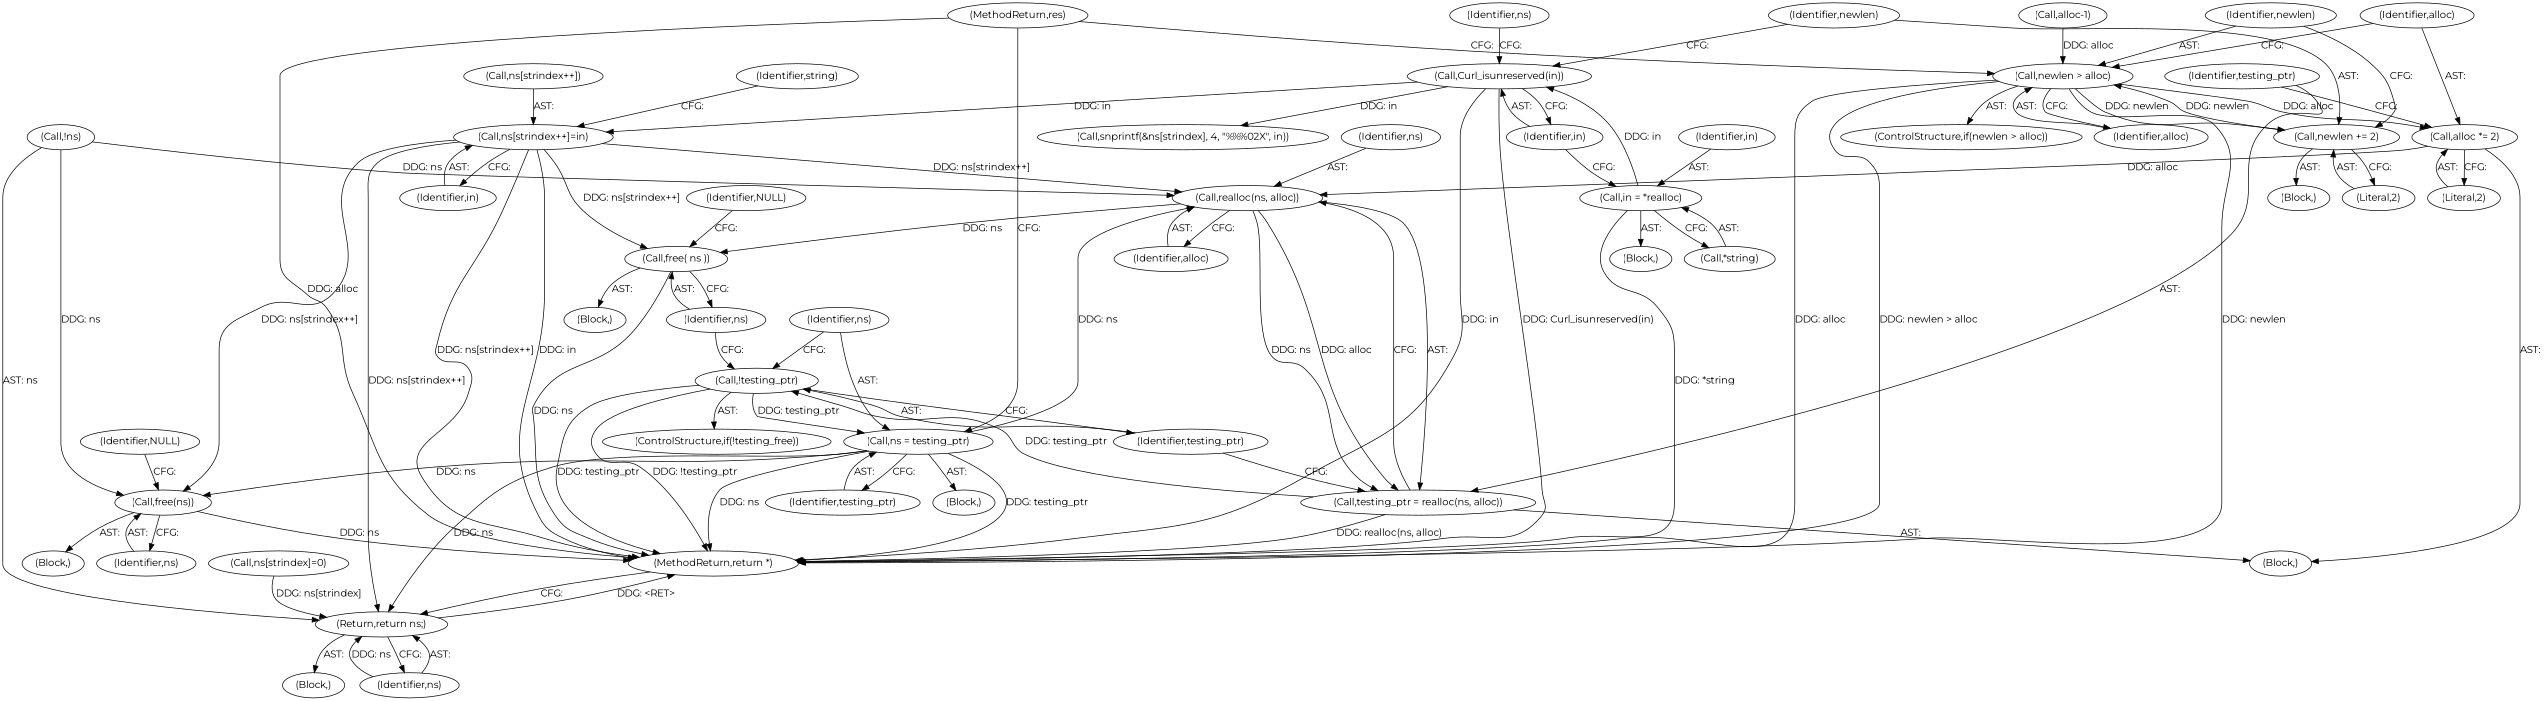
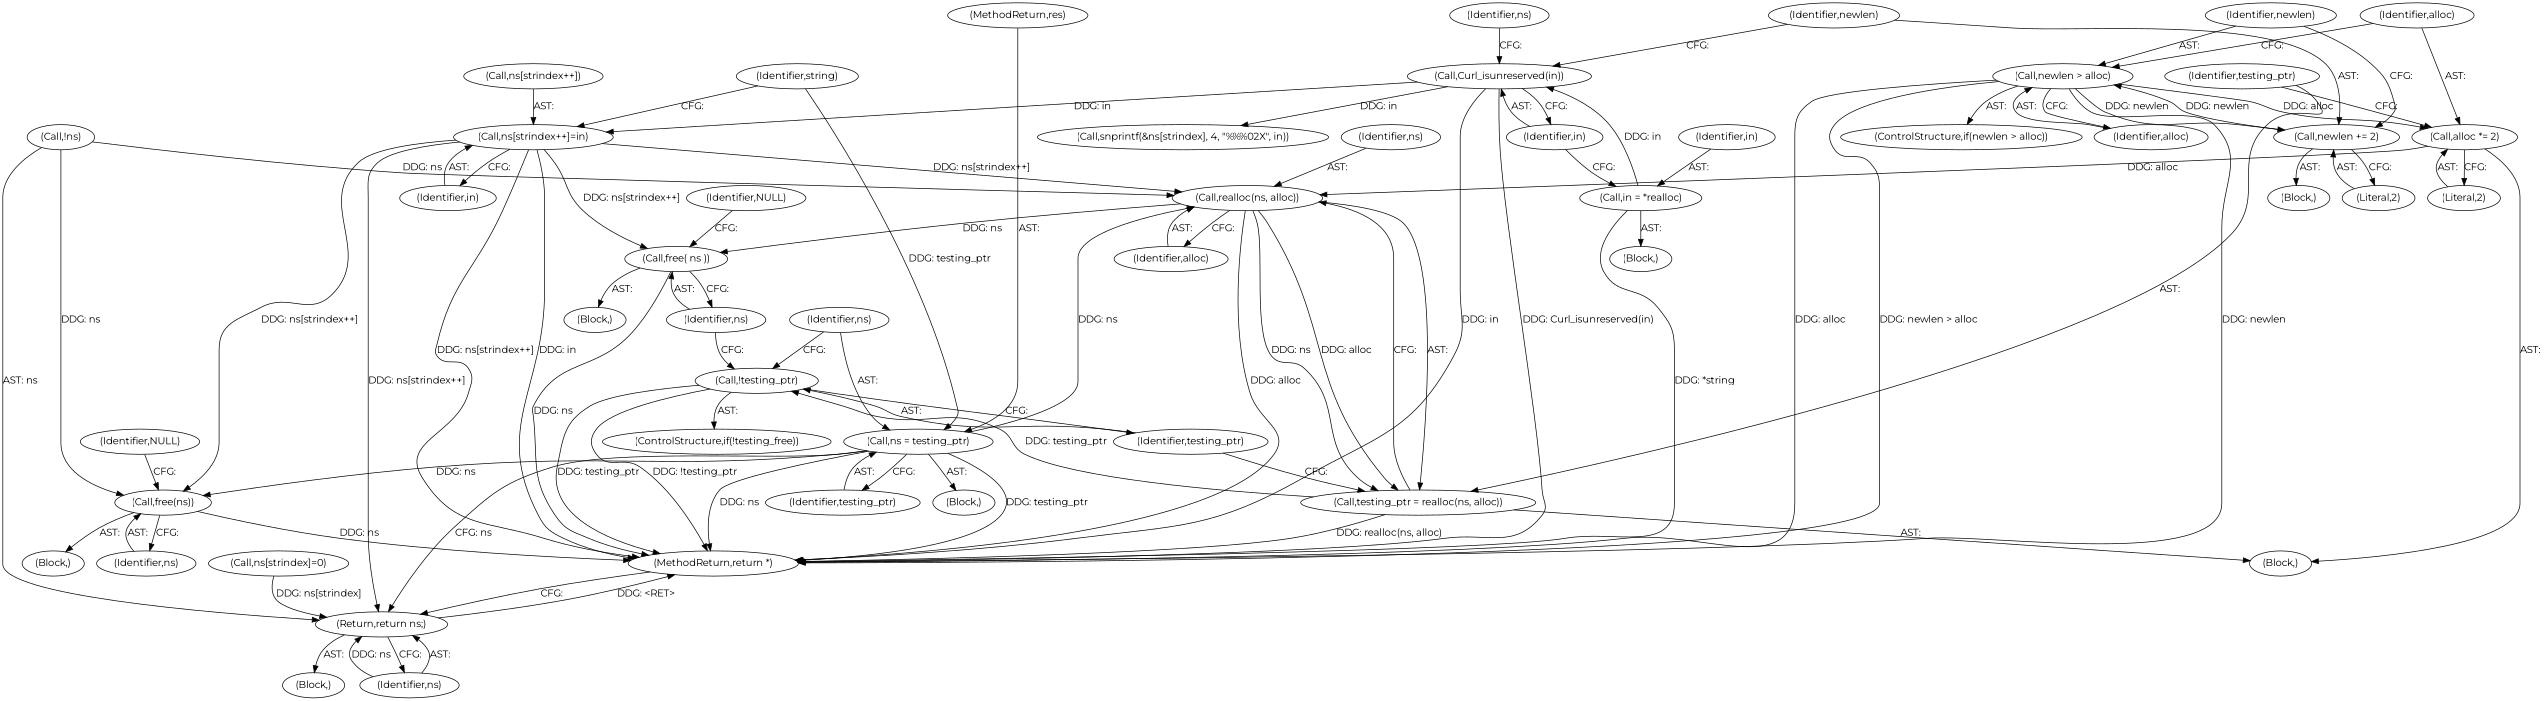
  digraph {
    fontname=Montserrat
    node [fontname=Montserrat]
    edge [fontname=Montserrat]
    n1 [label="(Call,ns[strindex++]=in)"]
    n2 [label="(Call,realloc(ns, alloc))"]
    n3 [label="(Call,free(ns))"]
    n4 [label="(Return,return ns;)"]
    n5 [label="(Call,free( ns ))"]
    n6 [label="(Identifier,in)"]
    n7 [label="(MethodReturn,return *)"]
    n8 [label="(Call,testing_ptr = realloc(ns, alloc))"]
    n9 [label="(Identifier,alloc)"]
    n10 [label="(Block,)"]
    n11 [label="(Identifier,ns)"]
    n12 [label="(Block,)"]
    n13 [label="(Identifier,ns)"]
    n14 [label="(Block,)"]
    n15 [label="(Identifier,ns)"]
    n16 [label="(Call,Curl_isunreserved(in))"]
    n17 [label="(Identifier,in)"]
    n18 [label="(Call,snprintf(&ns[strindex], 4, \"%%%02X\", in))"]
    n19 [label="(Call,in = *realloc)"]
    n20 [label="(Block,)"]
-   n21 [label="(Call,*string)"]
    n22 [label="(Call,newlen > alloc)"]
    n23 [label="(Call,newlen += 2)"]
    n24 [label="(Call,alloc *= 2)"]
    n25 [label="(ControlStructure,if(newlen > alloc))"]
    n26 [label="(Identifier,alloc)"]
    n27 [label="(Block,)"]
    n28 [label="(Call,!testing_ptr)"]
    n29 [label="(Literal,2)"]
    n30 [label="(Block,)"]
    n31 [label="(Literal,2)"]
    n32 [label="(Call,ns = testing_ptr)"]
    n33 [label="(ControlStructure,if(!testing_free))"]
    n34 [label="(Identifier,testing_ptr)"]
    n35 [label="(Block,)"]
    n36 [label="(Identifier,testing_ptr)"]
    n37 [label="(Identifier,ns)"]
-   n38 [label="(Call,alloc-1)"]
    n39 [label="(Identifier,in)"]
    n40 [label="(Identifier,newlen)"]
    n41 [label="(Identifier,ns)"]
    n42 [label="(Identifier,NULL)"]
    n43 [label="(Call,ns[strindex++])"]
    n44 [label="(Identifier,alloc)"]
    n45 [label="(Identifier,testing_ptr)"]
    n46 [label="(Identifier,NULL)"]
    n47 [label="(Identifier,newlen)"]
    n48 [label="(Identifier,ns)"]
    n49 [label="(Identifier,string)"]
    n50 [label="(Call,ns[strindex]=0)"]
    n51 [label="(Call,!ns)"]
    n52 [label="(MethodReturn,res)"]
    n1 -> n2 [label="DDG: ns[strindex++]"]
    n1 -> n3 [label="DDG: ns[strindex++]"]
    n1 -> n4 [label="DDG: ns[strindex++]"]
    n1 -> n5 [label="DDG: ns[strindex++]"]
    n1 -> n6 [label="CFG: "]
    n1 -> n7 [label="DDG: in"]
    n1 -> n7 [label="DDG: ns[strindex++]"]
    n2 -> n5 [label="DDG: ns"]
-   n52 -> n7 [label="DDG: alloc"]
+   n2 -> n7 [label="DDG: alloc"]
    n2 -> n8 [label="AST: "]
    n2 -> n8 [label="DDG: ns"]
    n2 -> n8 [label="DDG: alloc"]
    n2 -> n9 [label="CFG: "]
    n3 -> n7 [label="DDG: ns"]
    n3 -> n10 [label="AST: "]
    n3 -> n11 [label="CFG: "]
    n4 -> n7 [label="DDG: <RET>"]
    n4 -> n12 [label="AST: "]
    n4 -> n13 [label="CFG: "]
    n5 -> n7 [label="DDG: ns"]
    n5 -> n14 [label="AST: "]
    n5 -> n15 [label="CFG: "]
    n6 -> n1 [label="AST: "]
    n7 -> n4 [label="CFG: "]
    n8 -> n2 [label="CFG: "]
    n8 -> n7 [label="DDG: realloc(ns, alloc)"]
    n8 -> n27 [label="AST: "]
    n8 -> n28 [label="DDG: testing_ptr"]
    n9 -> n2 [label="AST: "]
    n11 -> n3 [label="AST: "]
    n13 -> n4 [label="AST: "]
    n13 -> n4 [label="DDG: ns"]
    n15 -> n5 [label="AST: "]
    n15 -> n28 [label="CFG: "]
    n16 -> n1 [label="DDG: in"]
    n16 -> n7 [label="DDG: in"]
    n16 -> n7 [label="DDG: Curl_isunreserved(in)"]
    n16 -> n17 [label="CFG: "]
    n16 -> n18 [label="DDG: in"]
    n17 -> n16 [label="AST: "]
    n17 -> n19 [label="CFG: "]
    n19 -> n7 [label="DDG: *string"]
    n19 -> n16 [label="DDG: in"]
    n19 -> n20 [label="AST: "]
-   n19 -> n21 [label="CFG: "]
-   n21 -> n19 [label="AST: "]
    n22 -> n7 [label="DDG: alloc"]
    n22 -> n7 [label="DDG: newlen > alloc"]
    n22 -> n7 [label="DDG: newlen"]
    n22 -> n23 [label="DDG: newlen"]
    n22 -> n24 [label="DDG: alloc"]
    n22 -> n25 [label="AST: "]
    n22 -> n26 [label="CFG: "]
    n23 -> n22 [label="DDG: newlen"]
    n23 -> n29 [label="CFG: "]
    n23 -> n30 [label="AST: "]
    n24 -> n2 [label="DDG: alloc"]
    n24 -> n27 [label="AST: "]
    n24 -> n31 [label="CFG: "]
    n26 -> n22 [label="AST: "]
    n28 -> n7 [label="DDG: testing_ptr"]
    n28 -> n7 [label="DDG: !testing_ptr"]
-   n28 -> n32 [label="DDG: testing_ptr"]
+   n49 -> n32 [label="DDG: testing_ptr"]
    n28 -> n33 [label="AST: "]
    n28 -> n34 [label="CFG: "]
    n29 -> n23 [label="AST: "]
    n31 -> n24 [label="AST: "]
    n32 -> n2 [label="DDG: ns"]
    n32 -> n3 [label="DDG: ns"]
-   n32 -> n4 [label="DDG: ns"]
+   n32 -> n4 [label="CFG: ns"]
    n32 -> n7 [label="DDG: ns"]
    n32 -> n7 [label="DDG: testing_ptr"]
    n32 -> n35 [label="AST: "]
    n32 -> n36 [label="CFG: "]
    n34 -> n8 [label="CFG: "]
    n34 -> n28 [label="AST: "]
    n36 -> n32 [label="AST: "]
    n37 -> n16 [label="CFG: "]
-   n38 -> n22 [label="DDG: alloc"]
    n39 -> n19 [label="AST: "]
    n40 -> n22 [label="AST: "]
    n40 -> n23 [label="CFG: "]
    n41 -> n28 [label="CFG: "]
    n41 -> n32 [label="AST: "]
    n42 -> n3 [label="CFG: "]
    n43 -> n1 [label="AST: "]
    n44 -> n22 [label="CFG: "]
    n44 -> n24 [label="AST: "]
    n45 -> n8 [label="AST: "]
    n45 -> n24 [label="CFG: "]
    n46 -> n5 [label="CFG: "]
    n47 -> n16 [label="CFG: "]
    n47 -> n23 [label="AST: "]
    n48 -> n2 [label="AST: "]
    n49 -> n1 [label="CFG: "]
    n50 -> n4 [label="DDG: ns[strindex]"]
    n51 -> n2 [label="DDG: ns"]
    n51 -> n3 [label="DDG: ns"]
    n51 -> n4 [label="AST: ns"]
-   n52 -> n22 [label="CFG: "]
-   n52 -> n32 [label="CFG: "]
+   n52 -> n32 [label="AST: "]
  }
